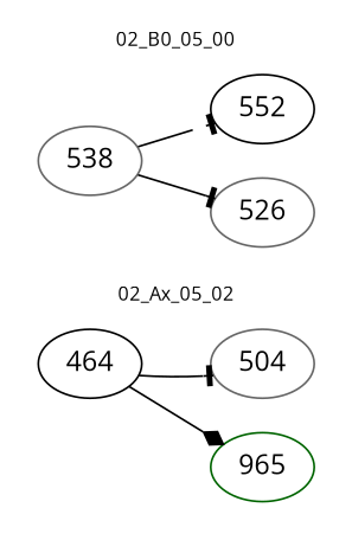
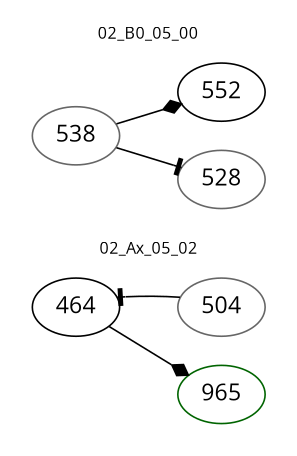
  digraph {
    fontname="Open Sans"
    rankdir=LR
    node [color=gray40 fontname="Open Sans"]
    edge [arrowhead=diamond color=black fontname="Open Sans"]
    n1 [color=black label=464]
    n2 [color=darkgreen label=965]
    n3 [label=504]
    n4 [label=538]
-   n5 [label=526]
+   n5 [label=528]
    n6 [color=black label=552]
    subgraph cluster_1 {
      color=white
      fontsize=10
      label="02_Ax_05_02"
      n1
      n2
      n3
    }
    subgraph cluster_2 {
      color=white
      fontsize=10
      label="02_B0_05_00"
      n4
      n5
      n6
    }
    n1 -> n2
-   n1 -> n3 [arrowhead=tee]
+   n3 -> n1 [arrowhead=tee]
    n4 -> n5 [arrowhead=tee]
-   n4 -> n6 [arrowhead=tee]
+   n4 -> n6
  }
